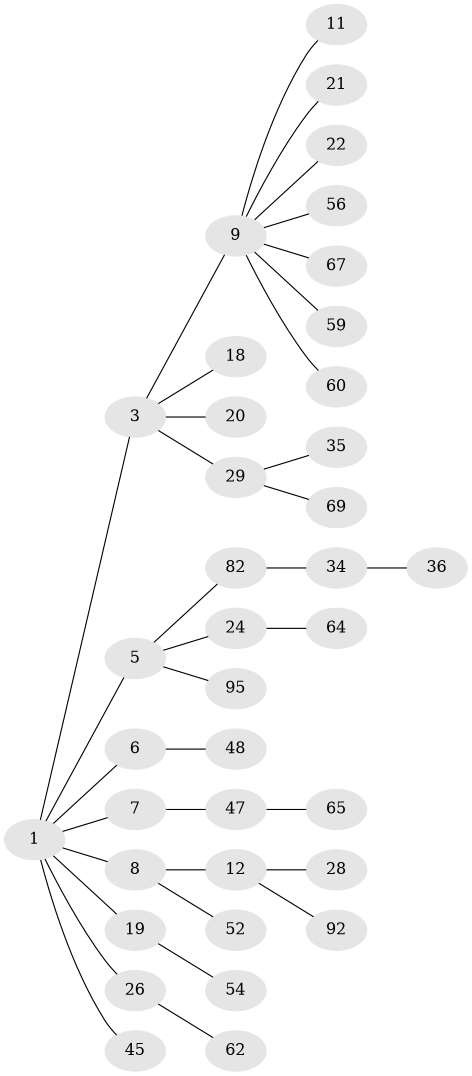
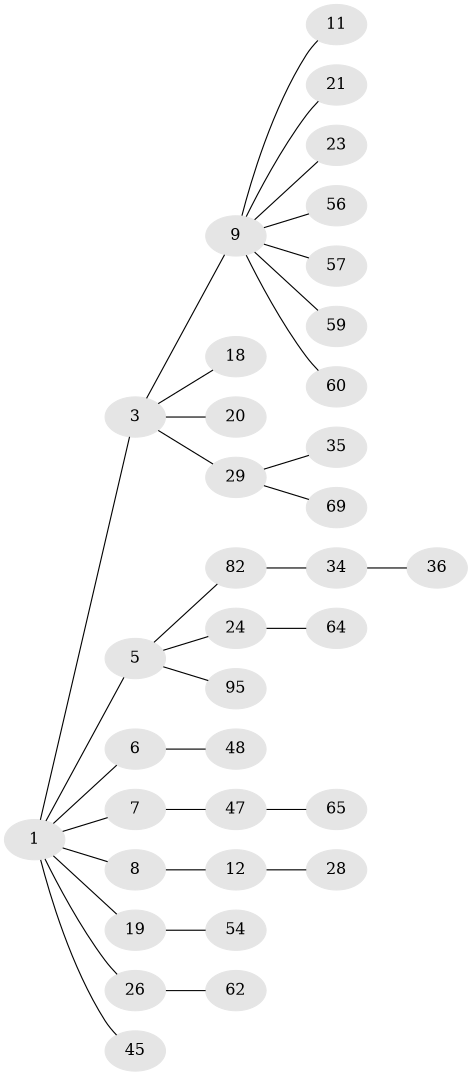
  graph {
    rankdir=LR
    node [color=gray90 style=filled]
    1 [super="+2"]
    3 [super="+4+75+51"]
    5 [super="+16+40+77+30+50"]
    6
    7 [super="+15"]
    8 [super="+67"]
    19 [super="+61+49"]
    26 [super="+80+91+41"]
    45 [super="+72"]
    9 [super="+10+25+14+32"]
    18 [super="+43+42"]
    20
    29
    n14 [label=82 super="+31+94"]
    24 [super="+46+58"]
    n16 [label=95]
    48 [super="+82"]
    47 [super="+79"]
    12 [super="+13+78"]
-   52 [super="+74"]
    54 [super="+73"]
    62
    11 [super="+38"]
    21
-   23 [label=22]
+   23
    56 [super="+76+81"]
-   57 [label=67]
+   57
    59
    60
    35 [super="+84"]
    69
    34 [super="+89+93"]
    64 [super="+68"]
    65
    28
-   92
    36
    1 -- 3
    1 -- 5
    1 -- 6
    1 -- 7
    1 -- 8
    1 -- 19
    1 -- 26
    1 -- 45
    3 -- 9
    3 -- 18
    3 -- 20
    3 -- 29
    5 -- n14
    5 -- 24
    5 -- n16
    6 -- 48
    7 -- 47
    8 -- 12
-   8 -- 52
    19 -- 54
    26 -- 62
    9 -- 11
    9 -- 21
    9 -- 23
    9 -- 56
    9 -- 57
    9 -- 59
    9 -- 60
    29 -- 35
    29 -- 69
    n14 -- 34
    24 -- 64
    47 -- 65
    12 -- 28
-   12 -- 92
    34 -- 36
  }
